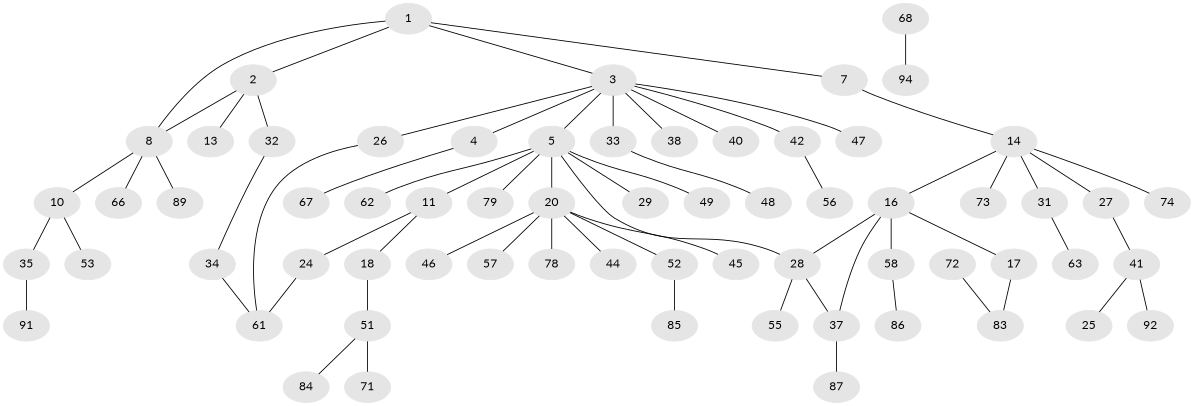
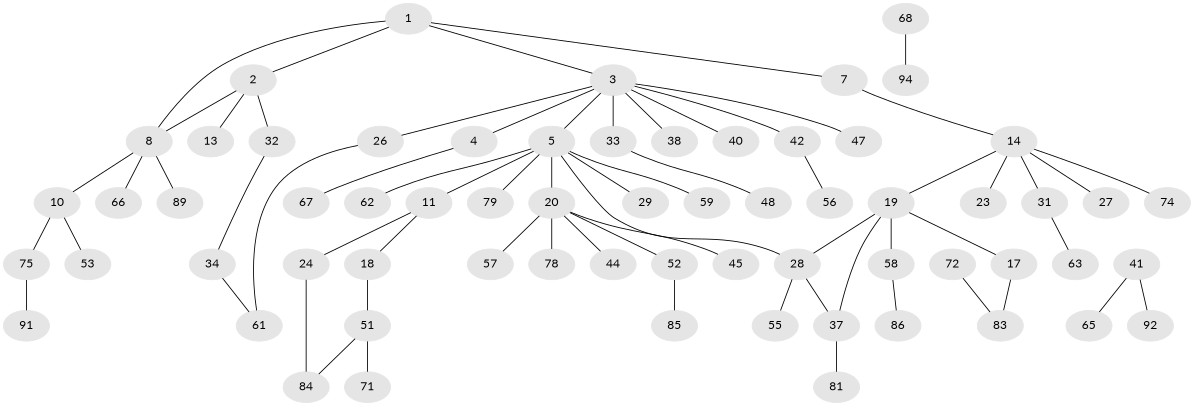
  graph {
    fontname=Lato
    node [color=gray90 fontname=Lato style=filled]
    edge [fontname=Lato]
    1 [super="+35"]
    2 [super="+6"]
    3 [super="+22"]
    7 [super="+9"]
    8 [super="+39"]
    13
    32
    4 [super="+15"]
    5 [super="+12"]
    26 [super="+80"]
    33
    38
    40
    42 [super="+54"]
    47
    14 [super="+93"]
    10 [super="+19"]
    66
    89
    34 [super="+95"]
    67
    11 [super="+25"]
    20 [super="+36"]
    28 [super="+90"]
    29
-   49
+   49 [label=59]
    62
    79
    61 [super="+88"]
    48 [super="+51"]
    56 [super="+76"]
    18
    24 [super="+50"]
    44 [super="+64"]
    45 [super="+69"]
-   46
    52
    57
    78
    37 [super="+77"]
    55
-   16 [super="+70"]
-   23 [label=73]
+   16 [super="+70" label=19]
+   23
    27 [super="+60"]
    31
    74
    53
-   75 [label=35]
+   75
    91
    n50 [label=51 super="+30"]
    17
    58
    41 [super="+82"]
    63
    83
-   81 [label=87]
+   81
    86
    72 [super="+87"]
    71
    84
    85
-   65 [label=25]
+   65
    92
    68 [super="+73"]
    94
    1 -- 2
    1 -- 3
    1 -- 7
    1 -- 8
    2 -- 8
    2 -- 13
    2 -- 32
    3 -- 4
    3 -- 5
    3 -- 26
    3 -- 33
    3 -- 38
    3 -- 40
    3 -- 42
    3 -- 47
    7 -- 14
    8 -- 10
    8 -- 66
    8 -- 89
    32 -- 34
    4 -- 67
    5 -- 11
    5 -- 20
    5 -- 28
    5 -- 29
    5 -- 49
    5 -- 62
    5 -- 79
    26 -- 61
    33 -- 48 [weight=2]
    42 -- 56
    14 -- 16
    14 -- 23
    14 -- 27
    14 -- 31
    14 -- 74
    10 -- 53
    10 -- 75
    34 -- 61
    11 -- 18
    11 -- 24
    20 -- 44
    20 -- 45
-   20 -- 46
    20 -- 52
    20 -- 57
    20 -- 78
    28 -- 37
    28 -- 55
    18 -- n50
-   24 -- 61
+   24 -- 84
    52 -- 85
    37 -- 81
    16 -- 28
    16 -- 37
    16 -- 17
    16 -- 58
-   27 -- 41
    31 -- 63
    75 -- 91
    n50 -- 71
    n50 -- 84
    17 -- 83
    58 -- 86
    41 -- 65
    41 -- 92
    72 -- 83
    68 -- 94
  }
